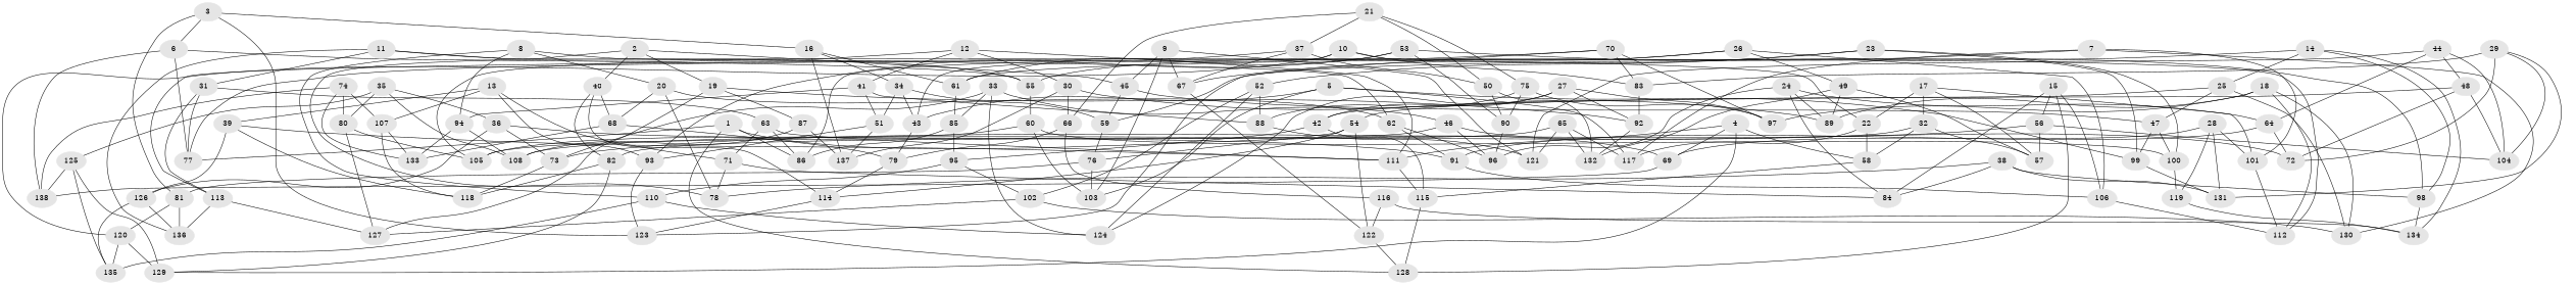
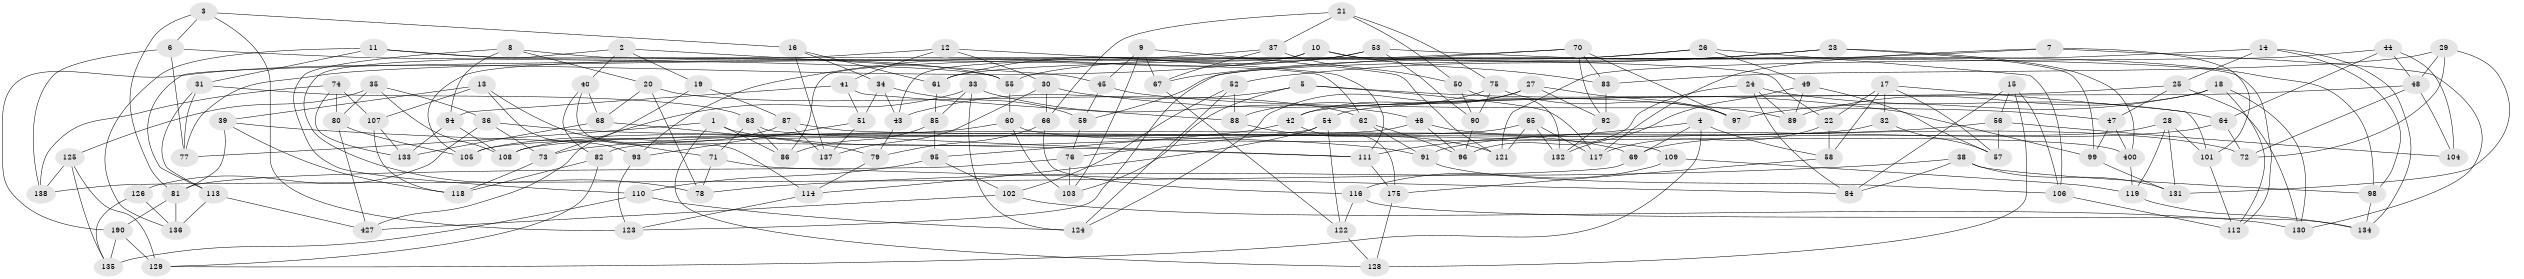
  graph {
    node [color=gray90 style=filled]
    1
    69
    77
    86
    128
    138
    2
    19
    40
    45
    78
    87
    92
-   127
+   127 [label=427]
    68
    82
    114
    59
    47
    3
    6
    16
    81
    123
    55
    61
    34
    137
-   120
+   120 [label=190]
    136
    4
    58
    111
    129
-   115
+   115 [label=175]
    5
    43
    99
    103
    117
    79
    131
    60
    7
    101
    130
    85
    112
    8
    20
    62
    94
    110
    96
    91
    108
    133
    124
    135
    9
    67
    121
    122
    10
    83
    11
    22
    31
    63
    113
    12
    30
    41
    105
    89
    66
    51
    88
    13
    39
    71
    93
    107
    126
    118
    84
    14
    25
    98
    134
    42
    76
    15
    56
    106
    57
    104
    73
    17
    32
    18
    97
+   109
    132
    21
    37
    50
    75
    90
    116
    23
    52
-   100
+   100 [label=400]
    102
    119
    24
    64
    72
    95
    26
    49
    27
    28
    29
    33
    46
    35
    36
    80
    125
    38
    44
    48
    54
    53
    65
    70
    74
    1 -- 69
    1 -- 77
    1 -- 86
    1 -- 128
    69 -- 138
    2 -- 19
    2 -- 40
    2 -- 45
    2 -- 78
    19 -- 87
-   19 -- 92
+   70 -- 92
    19 -- 127
    40 -- 68
    40 -- 82
    40 -- 114
    45 -- 59
    45 -- 47
    87 -- 137
    87 -- 108
+   87 -- 109
    92 -- 132
    68 -- 79
    68 -- 133
    82 -- 129
    82 -- 118
    114 -- 123
    59 -- 76
    47 -- 99
    47 -- 100
    3 -- 6
    3 -- 16
    3 -- 81
    3 -- 123
    6 -- 77
    6 -- 138
    6 -- 55
    16 -- 61
    16 -- 34
    16 -- 137
    81 -- 120
    81 -- 136
    55 -- 60
    61 -- 85
    34 -- 59
    34 -- 43
    34 -- 51
    120 -- 129
    120 -- 135
    4 -- 69
    4 -- 58
    4 -- 111
    4 -- 129
    58 -- 115
    111 -- 115
    115 -- 128
    5 -- 43
    5 -- 99
    5 -- 103
    5 -- 117
    43 -- 79
    99 -- 131
    79 -- 114
    60 -- 103
    60 -- 105
    60 -- 100
    7 -- 61
    7 -- 117
    7 -- 101
    7 -- 130
    101 -- 112
    85 -- 86
    85 -- 95
    8 -- 20
    8 -- 62
    8 -- 94
    8 -- 110
    20 -- 78
    20 -- 68
    20 -- 62
    62 -- 96
    62 -- 91
    94 -- 108
    94 -- 133
    110 -- 124
    110 -- 135
    91 -- 106
    9 -- 45
    9 -- 103
    9 -- 67
    9 -- 121
    67 -- 122
    122 -- 128
    10 -- 120
    10 -- 43
    10 -- 112
    10 -- 83
    83 -- 92
    11 -- 55
    11 -- 136
    11 -- 22
    11 -- 31
    22 -- 58
    22 -- 117
    31 -- 77
    31 -- 63
    31 -- 113
    63 -- 86
    63 -- 111
    63 -- 71
    113 -- 127
    113 -- 136
    12 -- 111
    12 -- 30
    12 -- 41
    12 -- 105
    30 -- 137
    30 -- 89
    30 -- 66
    41 -- 94
    41 -- 51
    41 -- 88
    66 -- 79
    66 -- 116
    51 -- 137
    51 -- 93
    88 -- 121
    13 -- 39
    13 -- 71
    13 -- 93
    13 -- 107
    39 -- 111
-   39 -- 126
+   39 -- 81
    39 -- 118
    71 -- 78
    71 -- 84
    93 -- 123
    107 -- 133
    107 -- 118
    126 -- 136
    126 -- 135
    14 -- 59
    14 -- 25
    14 -- 98
    14 -- 134
    25 -- 47
    25 -- 130
    25 -- 42
    98 -- 134
    42 -- 115
    42 -- 95
    76 -- 81
    76 -- 103
    15 -- 128
    15 -- 84
    15 -- 56
    15 -- 106
    56 -- 57
    56 -- 104
    56 -- 73
    106 -- 112
    73 -- 118
    17 -- 101
    17 -- 22
    17 -- 57
    17 -- 32
-   32 -- 58
+   17 -- 58
    32 -- 108
    32 -- 57
    18 -- 130
    18 -- 112
    18 -- 89
    18 -- 97
+   109 -- 116
+   109 -- 119
    21 -- 66
    21 -- 37
    21 -- 50
    21 -- 75
    37 -- 67
    37 -- 113
    37 -- 50
    50 -- 132
    50 -- 90
    75 -- 88
    75 -- 97
    75 -- 90
    90 -- 96
    116 -- 122
    116 -- 134
    23 -- 99
    23 -- 67
    23 -- 52
    23 -- 100
    52 -- 124
    52 -- 88
    52 -- 102
    100 -- 119
    102 -- 127
    102 -- 130
    119 -- 134
    24 -- 96
    24 -- 89
    24 -- 84
    24 -- 64
    64 -- 91
    64 -- 72
    95 -- 110
    95 -- 102
    26 -- 86
    26 -- 55
    26 -- 106
    26 -- 49
    49 -- 89
    49 -- 57
    49 -- 132
    27 -- 92
    27 -- 124
    27 -- 42
    27 -- 97
    28 -- 69
    28 -- 131
    28 -- 101
    28 -- 119
    29 -- 131
    29 -- 83
-   29 -- 104
+   29 -- 48
    29 -- 72
    33 -- 85
    33 -- 124
    33 -- 73
    33 -- 46
    46 -- 96
    46 -- 105
    46 -- 72
    35 -- 108
    35 -- 36
    35 -- 80
    35 -- 125
    36 -- 91
    36 -- 126
    36 -- 73
    80 -- 127
    80 -- 105
    125 -- 138
    125 -- 129
    125 -- 135
    38 -- 78
    38 -- 131
    38 -- 84
    38 -- 98
    44 -- 121
    44 -- 104
    44 -- 64
    44 -- 48
    48 -- 104
    48 -- 72
    48 -- 54
    54 -- 114
    54 -- 122
    54 -- 76
    53 -- 61
    53 -- 93
    53 -- 98
    53 -- 90
    65 -- 82
    65 -- 117
    65 -- 121
    65 -- 132
    70 -- 77
    70 -- 123
    70 -- 83
    70 -- 97
    74 -- 138
    74 -- 133
    74 -- 107
    74 -- 80
  }
